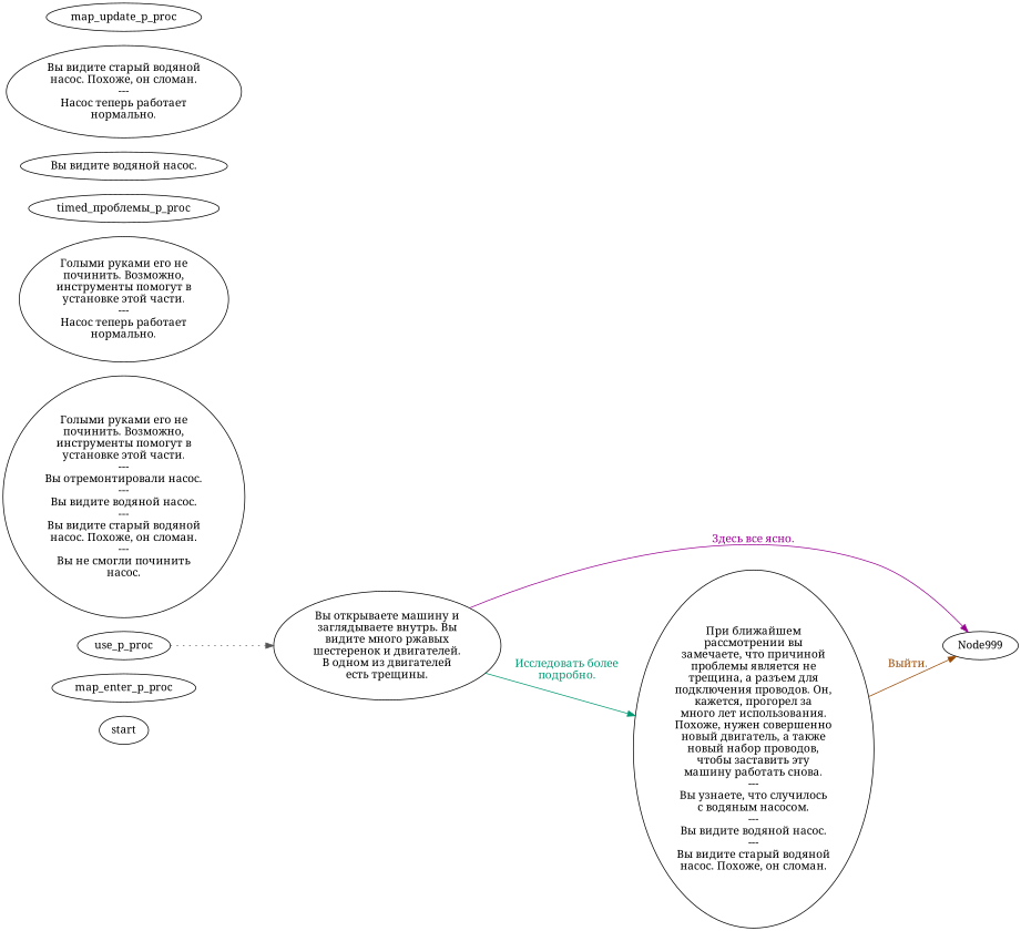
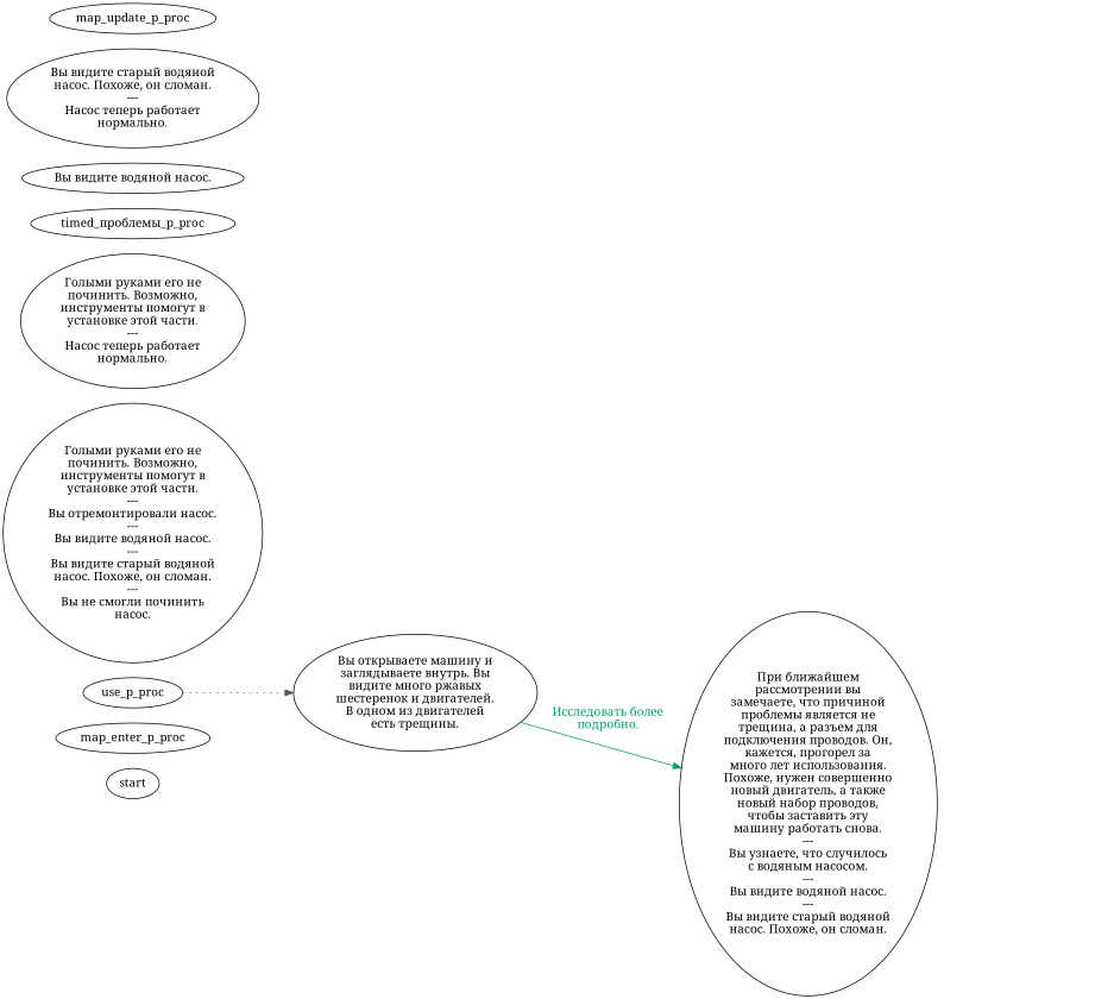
  digraph {
    fontname="Noto Serif"
    rankdir=LR
    node [color="#000000" fillcolor="#FFFFFF" fontname="Noto Serif" style=filled]
    edge [fontname="Noto Serif"]
    start
    map_enter_p_proc
    n3 [label="Вы открываете машину и\nзаглядываете внутрь. Вы\nвидите много ржавых\nшестеренок и двигателей.\nВ одном из двигателей\nесть трещины."]
    use_p_proc
-   Node999
    n6 [label="При ближайшем\nрассмотрении вы\nзамечаете, что причиной\nпроблемы является не\nтрещина, а разъем для\nподключения проводов. Он,\nкажется, прогорел за\nмного лет использования.\nПохоже, нужен совершенно\nновый двигатель, а также\nновый набор проводов,\nчтобы заставить эту\nмашину работать снова.\n---\nВы узнаете, что случилось\nс водяным насосом.\n---\nВы видите водяной насос.\n---\nВы видите старый водяной\nнасос. Похоже, он сломан."]
    n7 [label="Голыми руками его не\nпочинить. Возможно,\nинструменты помогут в\nустановке этой части.\n---\nВы отремонтировали насос.\n---\nВы видите водяной насос.\n---\nВы видите старый водяной\nнасос. Похоже, он сломан.\n---\nВы не смогли починить\nнасос."]
    n8 [label="Голыми руками его не\nпочинить. Возможно,\nинструменты помогут в\nустановке этой части.\n---\nНасос теперь работает\nнормально."]
    n9 [label="timed_проблемы_p_proc"]
    n10 [label="Вы видите водяной насос."]
    n11 [label="Вы видите старый водяной\nнасос. Похоже, он сломан.\n---\nНасос теперь работает\nнормально."]
    map_update_p_proc
-   n3 -> Node999 [color="#990092" fontcolor="#990092" label="Здесь все ясно."]
    n3 -> n6 [color="#009973" fontcolor="#009973" label="Исследовать более\nподробно."]
    use_p_proc -> n3 [color="#555555" style=dotted]
-   n6 -> Node999 [color="#994700" fontcolor="#994700" label="Выйти."]
  }
